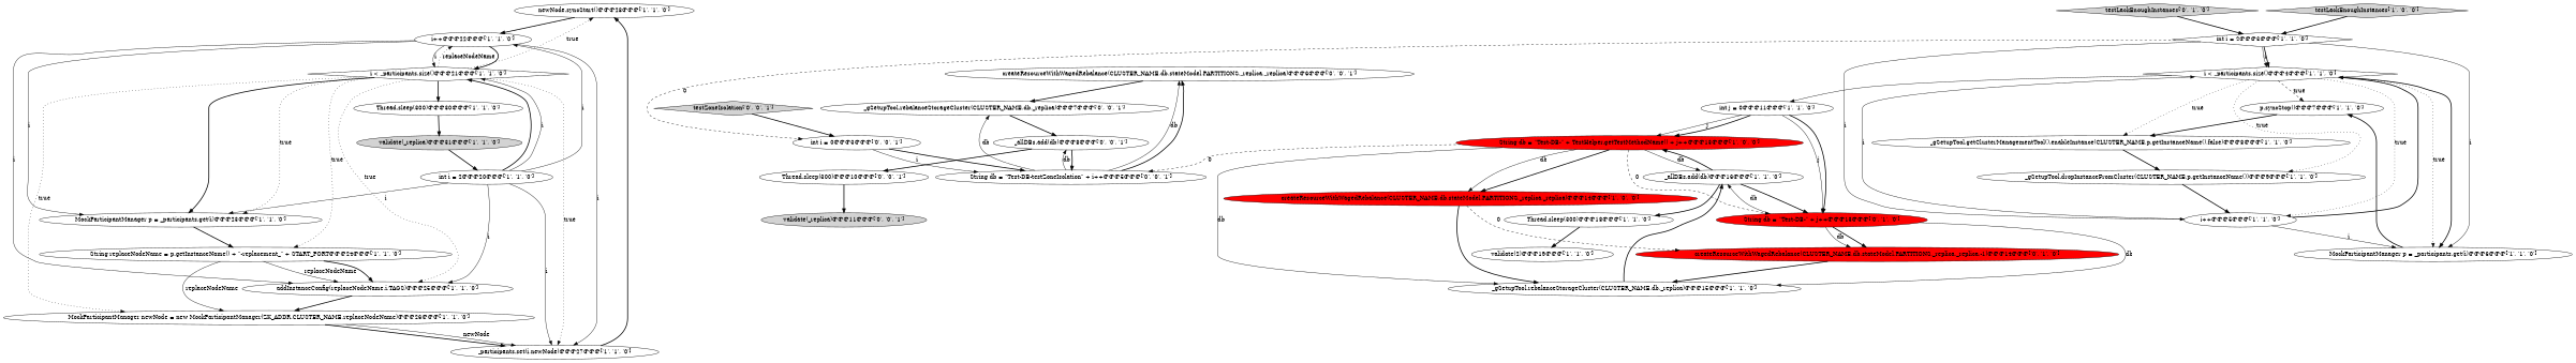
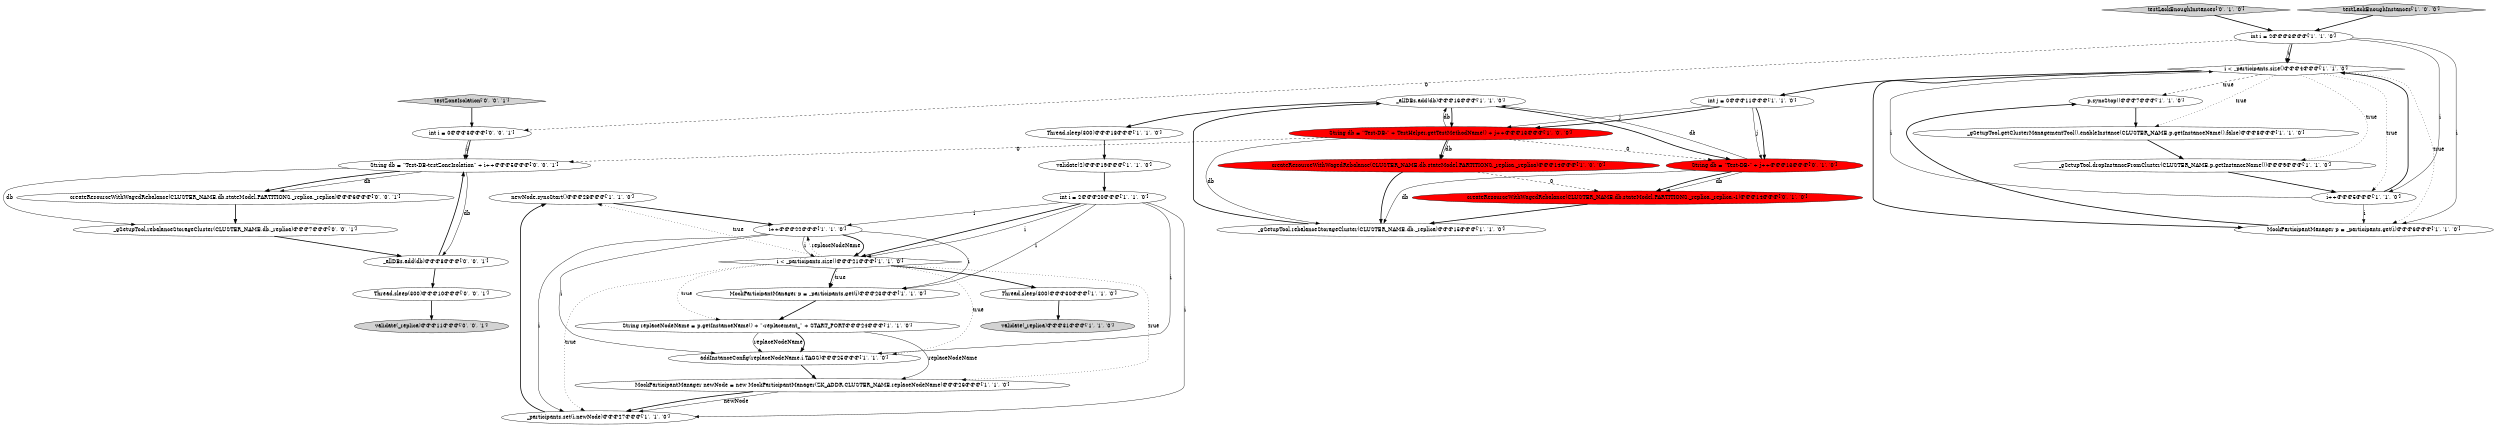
  digraph {
    node [fillcolor=white shape=ellipse style=filled]
    edge [style=bold]
    n1 [label="newNode.syncStart()@@@28@@@['1', '1', '0']"]
    n2 [label="i++@@@22@@@['1', '1', '0']"]
    n3 [label="addInstanceConfig(replaceNodeName,i,TAGS)@@@25@@@['1', '1', '0']"]
    n4 [label="_participants.set(i,newNode)@@@27@@@['1', '1', '0']"]
    n5 [label="MockParticipantManager p = _participants.get(i)@@@23@@@['1', '1', '0']"]
    n6 [label="i < _participants.size()@@@21@@@['1', '1', '0']" shape=diamond]
    n7 [label="createResourceWithWagedRebalance(CLUSTER_NAME,db,stateModel,PARTITIONS,_replica,_replica)@@@6@@@['0', '0', '1']"]
    n8 [label="_gSetupTool.rebalanceStorageCluster(CLUSTER_NAME,db,_replica)@@@7@@@['0', '0', '1']"]
    n9 [label="_allDBs.add(db)@@@8@@@['0', '0', '1']"]
    n10 [label="_allDBs.add(db)@@@16@@@['1', '1', '0']"]
    n11 [fillcolor=red label="String db = \"Test-DB-\" + TestHelper.getTestMethodName() + j++@@@13@@@['1', '0', '0']"]
    n12 [fillcolor=red label="String db = \"Test-DB-\" + j++@@@13@@@['0', '1', '0']"]
    n13 [label="Thread.sleep(300)@@@18@@@['1', '1', '0']"]
    n14 [label="String db = \"Test-DB-testZoneIsolation\" + i++@@@5@@@['0', '0', '1']"]
    n15 [label="_gSetupTool.rebalanceStorageCluster(CLUSTER_NAME,db,_replica)@@@15@@@['1', '1', '0']"]
    n16 [fillcolor=red label="createResourceWithWagedRebalance(CLUSTER_NAME,db,stateModel,PARTITIONS,_replica,_replica)@@@14@@@['1', '0', '0']"]
    n17 [fillcolor=red label="createResourceWithWagedRebalance(CLUSTER_NAME,db,stateModel,PARTITIONS,_replica,_replica,-1)@@@14@@@['0', '1', '0']"]
    n18 [label="validate(2)@@@19@@@['1', '1', '0']"]
    n19 [label="p.syncStop()@@@7@@@['1', '1', '0']"]
    n20 [label="_gSetupTool.getClusterManagementTool().enableInstance(CLUSTER_NAME,p.getInstanceName(),false)@@@8@@@['1', '1', '0']"]
    n21 [label="_gSetupTool.dropInstanceFromCluster(CLUSTER_NAME,p.getInstanceName())@@@9@@@['1', '1', '0']"]
    n22 [label="int i = 0@@@3@@@['0', '0', '1']"]
    n23 [label="int i = 2@@@20@@@['1', '1', '0']"]
    n24 [label="String replaceNodeName = p.getInstanceName() + \"-replacement_\" + START_PORT@@@24@@@['1', '1', '0']"]
    n25 [label="MockParticipantManager newNode = new MockParticipantManager(ZK_ADDR,CLUSTER_NAME,replaceNodeName)@@@26@@@['1', '1', '0']"]
    n26 [fillcolor=lightgray label="validate(_replica)@@@31@@@['1', '1', '0']"]
    n27 [fillcolor=lightgray label="validate(_replica)@@@11@@@['0', '0', '1']"]
    n28 [label="i++@@@5@@@['1', '1', '0']"]
    n29 [label="MockParticipantManager p = _participants.get(i)@@@6@@@['1', '1', '0']"]
    n30 [label="i < _participants.size()@@@4@@@['1', '1', '0']" shape=diamond]
    n31 [label="int j = 0@@@11@@@['1', '1', '0']"]
    n32 [label="Thread.sleep(300)@@@10@@@['0', '0', '1']"]
    n33 [label="Thread.sleep(300)@@@30@@@['1', '1', '0']"]
-   n34 [label="int i = 2@@@3@@@['1', '1', '0']" shape=diamond]
+   n34 [label="int i = 2@@@3@@@['1', '1', '0']"]
    n35 [fillcolor=lightgray label="testLackEnoughInstances['0', '1', '0']" shape=diamond]
    n36 [fillcolor=lightgray label="testLackEnoughInstances['1', '0', '0']" shape=diamond]
    n37 [fillcolor=lightgray label="testZoneIsolation['0', '0', '1']" shape=diamond]
    n1 -> n2
    n2 -> n3 [label=i style=solid]
    n2 -> n4 [label=i style=solid]
    n2 -> n5 [label=i style=solid]
    n2 -> n6
    n2 -> n6 [label=i style=solid]
    n3 -> n25
    n4 -> n1
    n5 -> n24
    n6 -> n1 [label=true style=dotted]
    n6 -> n2 [label=replaceNodeName style=dotted]
    n6 -> n3 [label=true style=dotted]
    n6 -> n4 [label=true style=dotted]
    n6 -> n5 [label=true style=dotted]
    n6 -> n5
    n6 -> n24 [label=true style=dotted]
    n6 -> n25 [label=true style=dotted]
    n6 -> n33
    n7 -> n8
    n8 -> n9
    n9 -> n14
    n9 -> n32
    n10 -> n11
    n10 -> n12
    n10 -> n13
    n11 -> n10 [label=db style=solid]
    n11 -> n12 [label=0 style=dashed]
    n11 -> n14 [label=0 style=dashed]
    n11 -> n15 [label=db style=solid]
    n11 -> n16
    n11 -> n16 [label=db style=solid]
    n12 -> n10 [label=db style=solid]
    n12 -> n15 [label=db style=solid]
    n12 -> n17
    n12 -> n17 [label=db style=solid]
    n13 -> n18
    n14 -> n7 [label=db style=solid]
    n14 -> n7
    n14 -> n8 [label=db style=solid]
    n14 -> n9 [label=db style=solid]
    n15 -> n10
    n16 -> n15
    n16 -> n17 [label=0 style=dashed]
    n17 -> n15
-   n26 -> n23
+   n18 -> n23
    n19 -> n20
    n20 -> n21
    n21 -> n28
    n22 -> n14 [label=i style=solid]
    n22 -> n14
    n23 -> n2 [label=i style=solid]
    n23 -> n3 [label=i style=solid]
    n23 -> n4 [label=i style=solid]
    n23 -> n5 [label=i style=solid]
    n23 -> n6
    n23 -> n6 [label=i style=solid]
    n24 -> n3 [label=replaceNodeName style=solid]
    n24 -> n3
    n24 -> n25 [label=replaceNodeName style=solid]
    n25 -> n4
    n25 -> n4 [label=newNode style=solid]
    n28 -> n29 [label=i style=solid]
    n28 -> n30
    n28 -> n30 [label=i style=solid]
    n29 -> n19
    n30 -> n19 [label=true style=dashed]
    n30 -> n20 [label=true style=dotted]
    n30 -> n21 [label=true style=dotted]
    n30 -> n28 [label=true style=dotted]
    n30 -> n29 [label=true style=dotted]
    n30 -> n29
-   n30 -> n31 [style=solid]
+   n30 -> n31
    n31 -> n11 [label=j style=solid]
    n31 -> n11
    n31 -> n12 [label=j style=solid]
    n31 -> n12
    n32 -> n27
    n33 -> n26
    n34 -> n22 [label=0 style=dashed]
    n34 -> n28 [label=i style=solid]
    n34 -> n29 [label=i style=solid]
    n34 -> n30
    n34 -> n30 [label=i style=solid]
    n35 -> n34
    n36 -> n34
    n37 -> n22
  }
